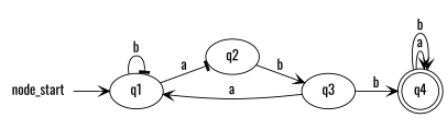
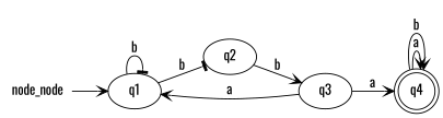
  digraph {
    fontname=Oswald
    rankdir=LR
    node [fontname=Oswald]
    edge [arrowhead=vee fontname=Oswald]
-   node_start [shape=none]
+   node_start [shape=none label=node_node]
    q1
    q2
    q3
    n5 [label=q4 shape=doublecircle]
    node_start -> q1
    q1 -> q1 [arrowhead=tee label=b]
-   q1 -> q2 [arrowhead=tee label=a]
+   q1 -> q2 [arrowhead=tee label=b]
    q2 -> q3 [label=b]
    q3 -> q1 [label=a]
-   q3 -> n5 [label=b]
+   q3 -> n5 [label=a]
    n5 -> n5 [label=a]
    n5 -> n5 [label=b]
  }
